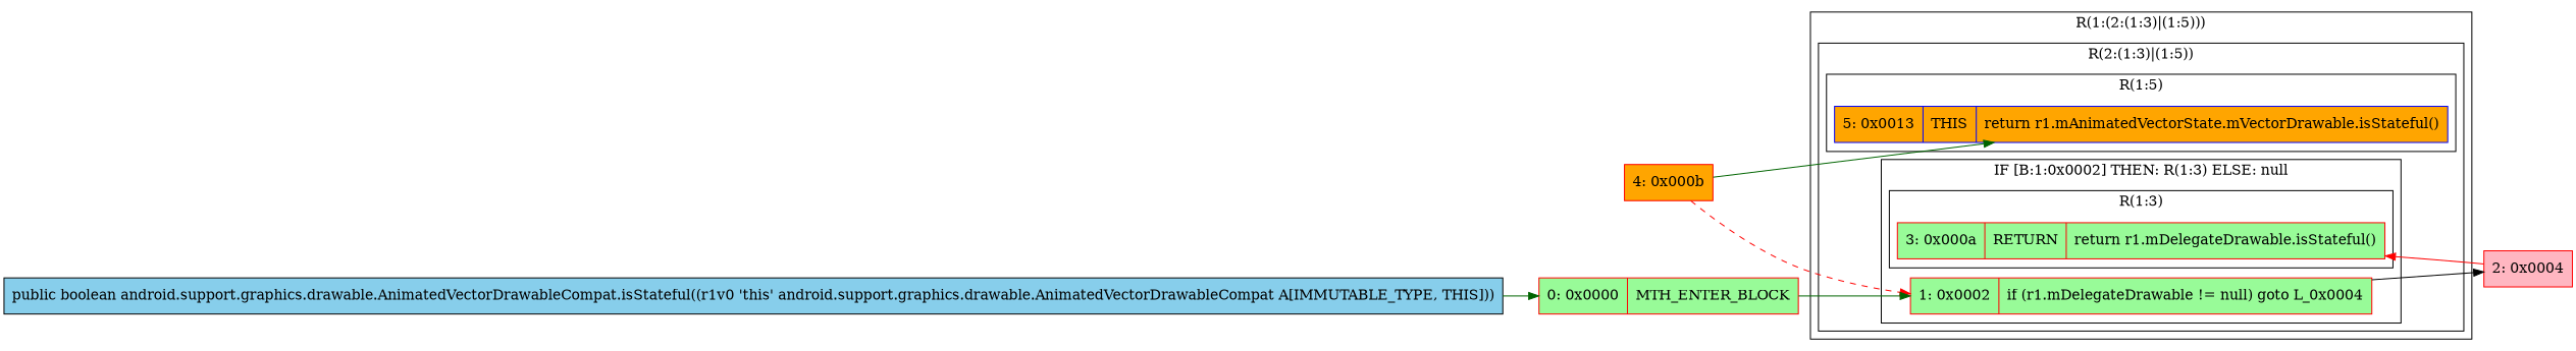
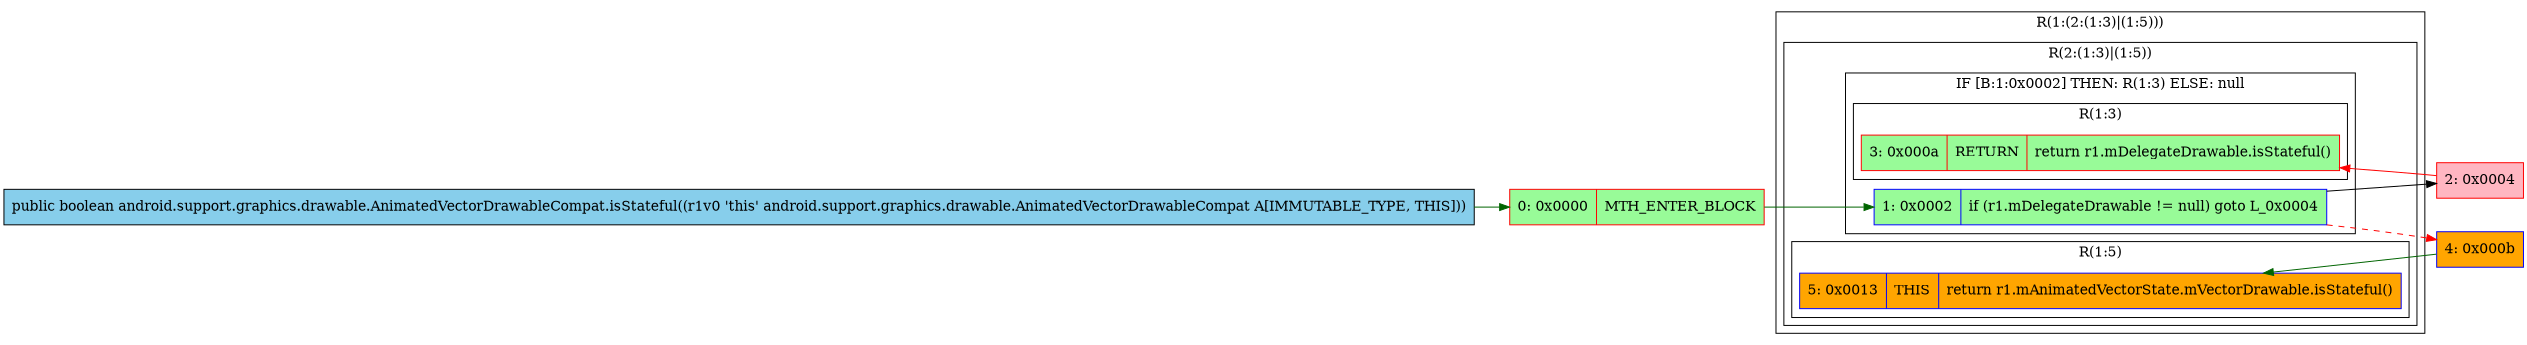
  digraph {
    rankdir=LR
    node [color=red fillcolor=palegreen shape=record style=filled]
    edge [color=darkgreen]
    n1 [label="{3\:\ 0x000a|RETURN\l|return r1.mDelegateDrawable.isStateful()\l}"]
-   n2 [label="{1\:\ 0x0002|if (r1.mDelegateDrawable != null) goto L_0x0004\l}"]
+   n2 [color=blue label="{1\:\ 0x0002|if (r1.mDelegateDrawable != null) goto L_0x0004\l}"]
    n3 [color=blue fillcolor=orange label="{5\:\ 0x0013|THIS\l|return r1.mAnimatedVectorState.mVectorDrawable.isStateful()\l}"]
    n4 [fillcolor=lightpink label="{2\:\ 0x0004}"]
-   n5 [fillcolor=orange label="{4\:\ 0x000b}"]
+   n5 [color=blue fillcolor=orange label="{4\:\ 0x000b}"]
    n6 [label="{0\:\ 0x0000|MTH_ENTER_BLOCK\l}"]
    n7 [fillcolor=skyblue label="{public boolean android.support.graphics.drawable.AnimatedVectorDrawableCompat.isStateful((r1v0 'this' android.support.graphics.drawable.AnimatedVectorDrawableCompat A[IMMUTABLE_TYPE, THIS])) }" color=""]
    subgraph cluster_1 {
      label="R(1:(2:(1:3)|(1:5)))"
      subgraph cluster_2 {
        label="R(2:(1:3)|(1:5))"
        subgraph cluster_3 {
          label="IF [B:1:0x0002] THEN: R(1:3) ELSE: null"
          n2
          subgraph cluster_4 {
            label="R(1:3)"
            n1
          }
        }
        subgraph cluster_5 {
          label="R(1:5)"
          n3
        }
      }
    }
    n2 -> n4 [color=black]
-   n5 -> n2 [color=red style=dashed]
+   n2 -> n5 [color=red style=dashed]
    n4 -> n1 [color=red]
    n5 -> n3
    n6 -> n2
    n7 -> n6
  }
